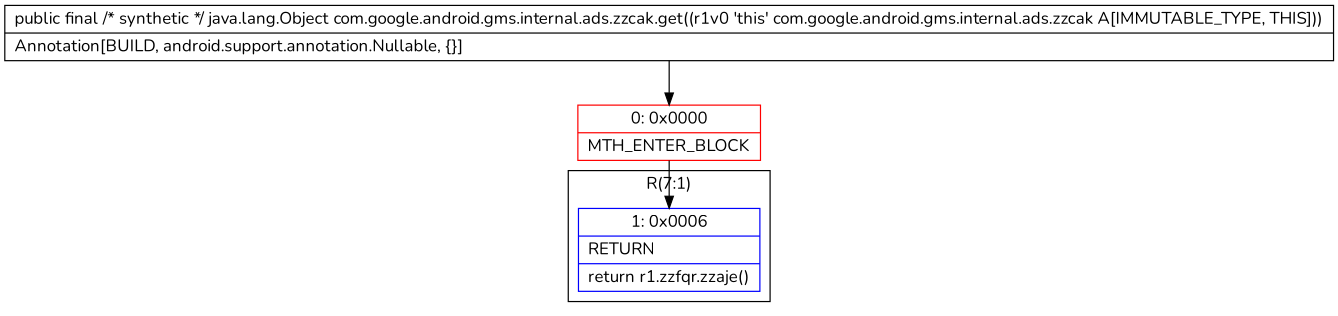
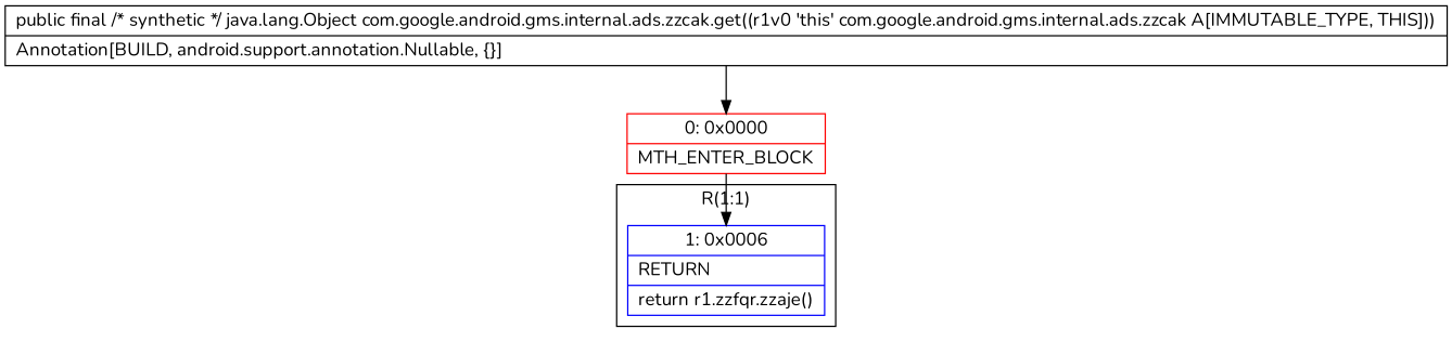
  digraph {
    fontname=Nunito
    node [shape=record fontname=Nunito]
    edge [fontname=Nunito]
    n1 [color=blue label="{1\:\ 0x0006|RETURN\l|return r1.zzfqr.zzaje()\l}"]
    n2 [color=red label="{0\:\ 0x0000|MTH_ENTER_BLOCK\l}"]
    n3 [label="{public final \/* synthetic *\/ java.lang.Object com.google.android.gms.internal.ads.zzcak.get((r1v0 'this' com.google.android.gms.internal.ads.zzcak A[IMMUTABLE_TYPE, THIS]))  | Annotation[BUILD, android.support.annotation.Nullable, \{\}]\l}"]
    subgraph cluster_1 {
-     label="R(7:1)"
+     label="R(1:1)"
      n1
    }
    n2 -> n1
    n3 -> n2
  }
